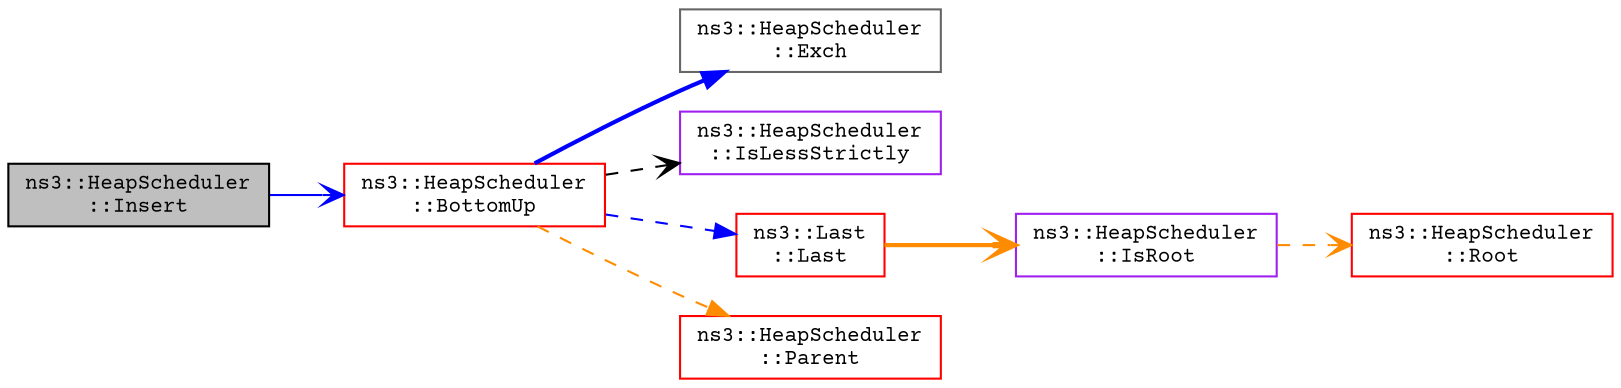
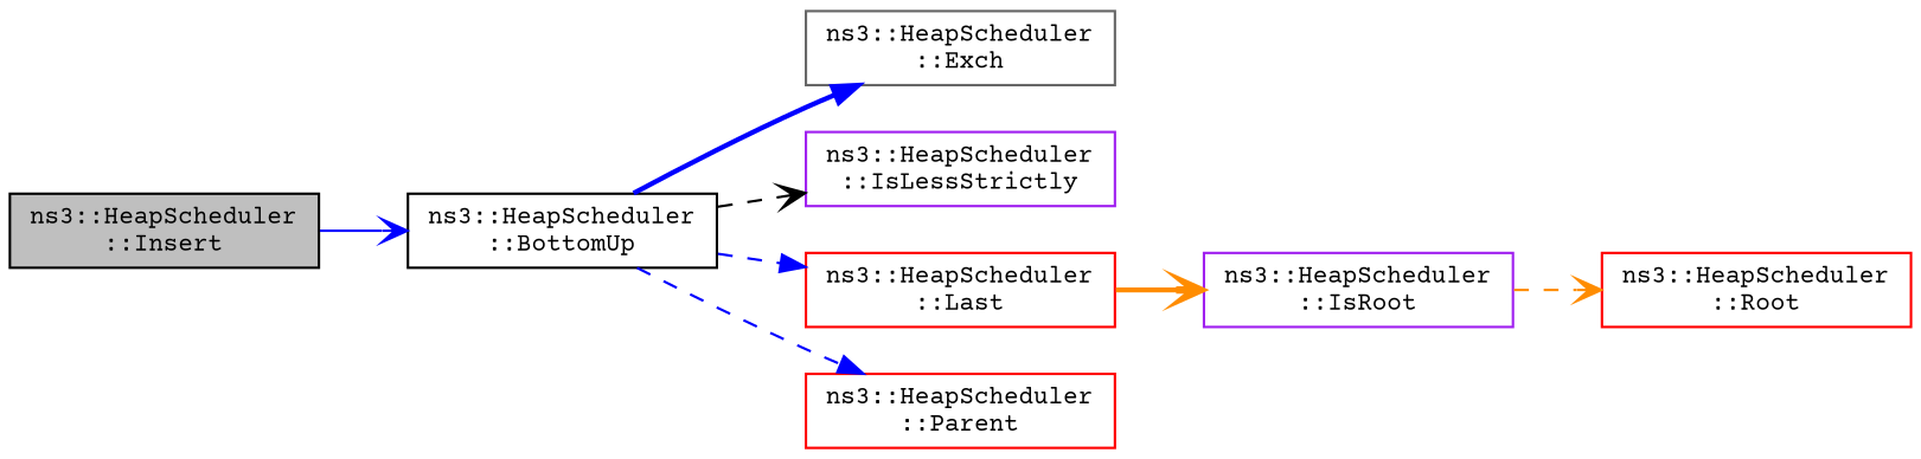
  digraph {
    fontname="Courier Prime"
    rankdir=LR
    node [color=red fillcolor=white fontname="Courier Prime" fontsize=10 shape=record style=filled]
    edge [arrowhead=vee color=blue fontname="Courier Prime" fontsize=10 labelfontname=Helvetica labelfontsize=10 style=dashed]
    n1 [color=black fillcolor=grey75 fontcolor=black height=0.2 label="ns3::HeapScheduler\l::Insert" width=0.4]
-   n2 [height=0.2 label="ns3::HeapScheduler\l::BottomUp" width=0.4]
+   n2 [color=black height=0.2 label="ns3::HeapScheduler\l::BottomUp" width=0.4]
    n3 [color=gray40 height=0.2 label="ns3::HeapScheduler\l::Exch" width=0.4]
    n4 [color=purple height=0.2 label="ns3::HeapScheduler\l::IsLessStrictly" width=0.4]
-   n5 [height=0.2 label="ns3::Last\l::Last" width=0.4]
+   n5 [height=0.2 label="ns3::HeapScheduler\l::Last" width=0.4]
    n6 [height=0.2 label="ns3::HeapScheduler\l::Parent" width=0.4]
    n7 [color=purple height=0.2 label="ns3::HeapScheduler\l::IsRoot" width=0.4]
    n8 [height=0.2 label="ns3::HeapScheduler\l::Root" width=0.4]
    n1 -> n2 [style=solid]
    n2 -> n3 [arrowhead=normal style=bold]
    n2 -> n4 [color=black]
    n2 -> n5 [arrowhead=normal]
-   n2 -> n6 [arrowhead=normal color=darkorange]
+   n2 -> n6 [arrowhead=normal]
    n5 -> n7 [color=darkorange style=bold]
    n7 -> n8 [color=darkorange]
  }
